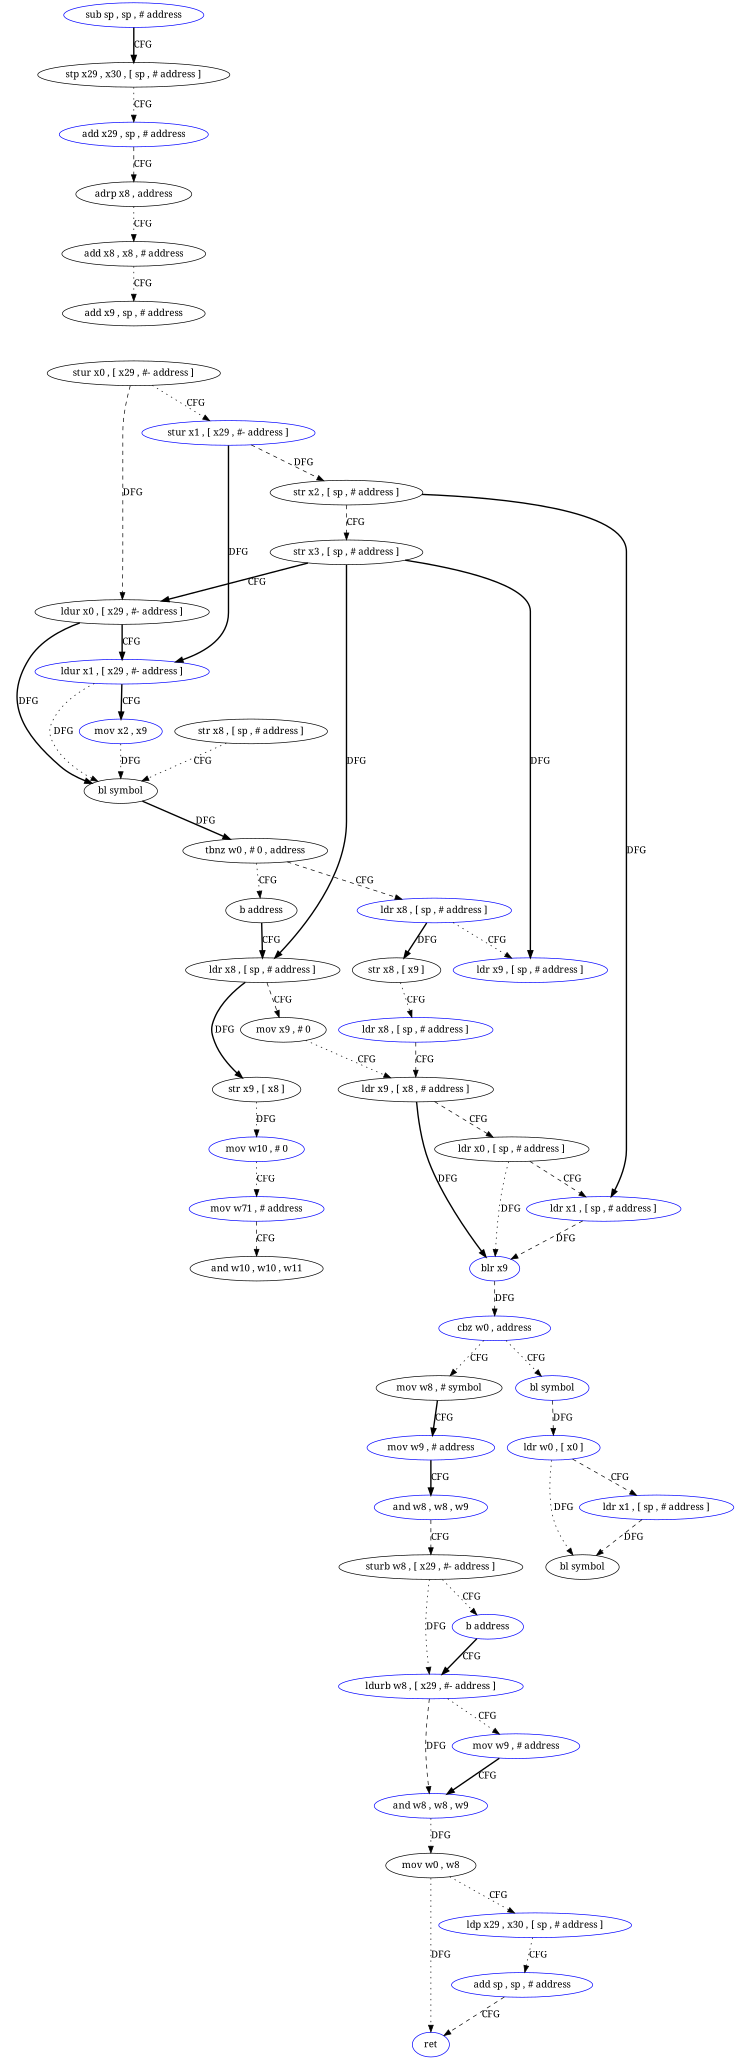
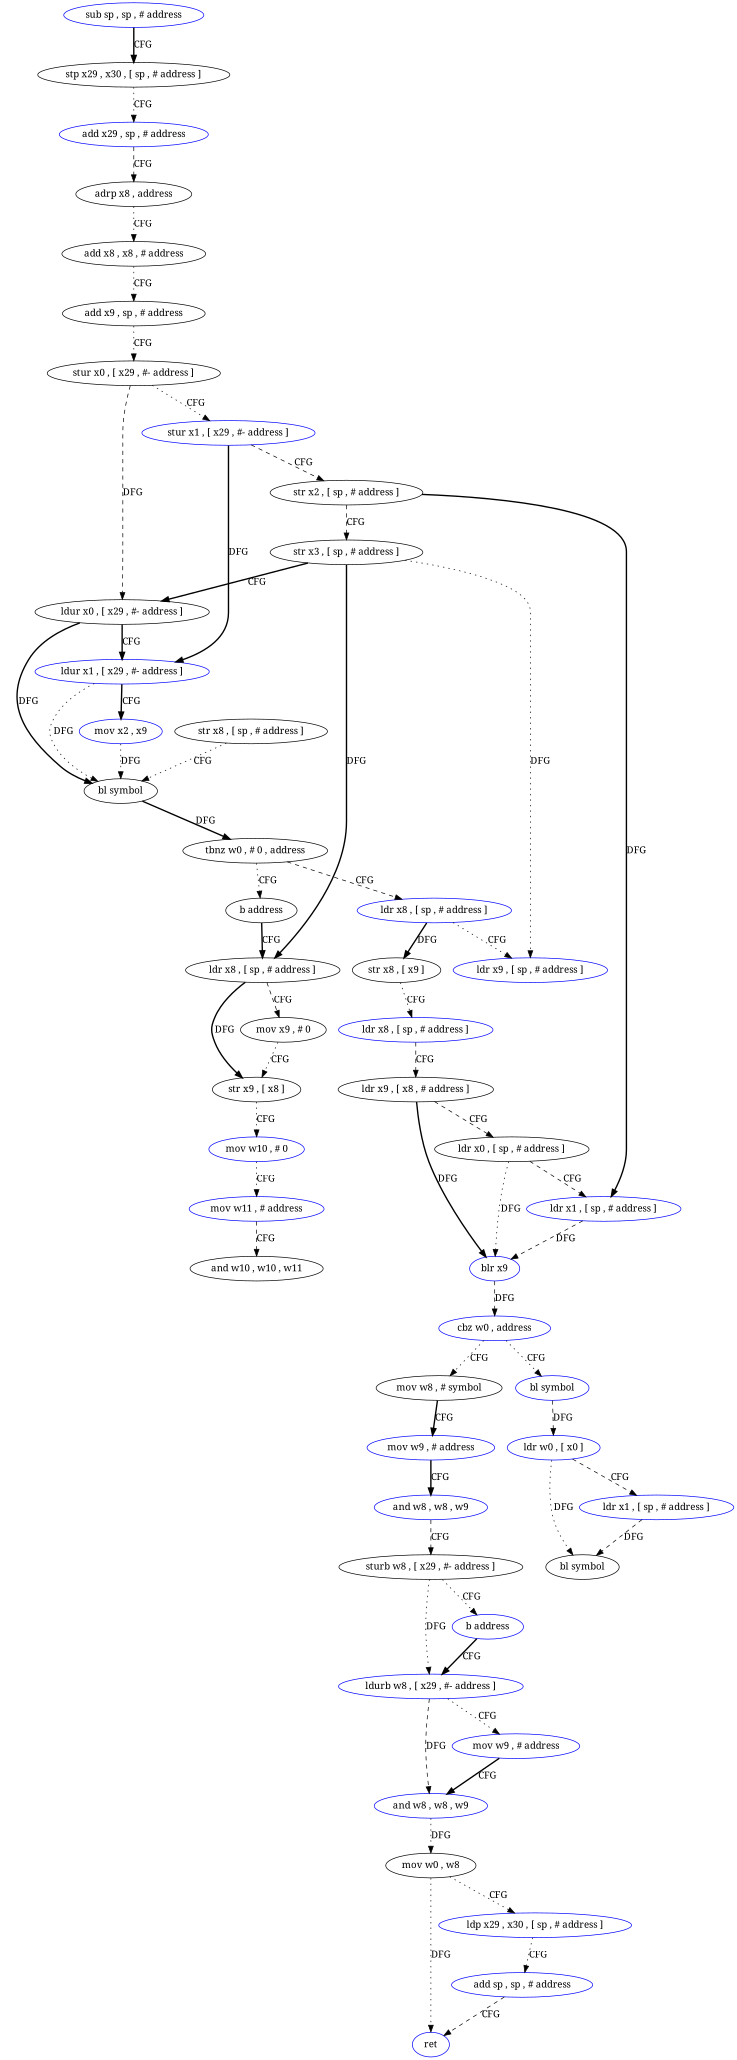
  digraph {
    fontname="Noto Serif"
    node [color=blue fontname="Noto Serif"]
    edge [fontname="Noto Serif" style=dotted]
    n1 [label="sub sp , sp , # address"]
    n2 [color=black label="stp x29 , x30 , [ sp , # address ]"]
    n3 [label="add x29 , sp , # address"]
    n4 [color=black label="adrp x8 , address"]
    n5 [color=black label="add x8 , x8 , # address"]
    n6 [color=black label="add x9 , sp , # address"]
    n7 [color=black label="stur x0 , [ x29 , #- address ]"]
    n8 [label="stur x1 , [ x29 , #- address ]"]
    n9 [color=black label="ldur x0 , [ x29 , #- address ]"]
    n10 [color=black label="str x2 , [ sp , # address ]"]
    n11 [label="ldur x1 , [ x29 , #- address ]"]
    n12 [color=black label="bl symbol"]
    n13 [color=black label="str x3 , [ sp , # address ]"]
    n14 [label="ldr x1 , [ sp , # address ]"]
    n15 [label="mov x2 , x9"]
    n16 [label="ldr x9 , [ sp , # address ]"]
    n17 [color=black label="ldr x8 , [ sp , # address ]"]
    n18 [label="blr x9"]
    n19 [color=black label="mov x9 , # 0"]
    n20 [color=black label="str x9 , [ x8 ]"]
    n21 [color=black label="tbnz w0 , # 0 , address"]
    n22 [color=black label="str x8 , [ sp , # address ]"]
    n23 [label="ldr x8 , [ sp , # address ]"]
    n24 [color=black label="b address"]
    n25 [color=black label="str x8 , [ x9 ]"]
    n26 [label="ldr x8 , [ sp , # address ]"]
    n27 [color=black label="ldr x9 , [ x8 , # address ]"]
    n28 [color=black label="ldr x0 , [ sp , # address ]"]
    n29 [label="cbz w0 , address"]
    n30 [color=black label="mov w8 , # symbol"]
    n31 [label="bl symbol"]
    n32 [label="mov w9 , # address"]
    n33 [label="ldr w0 , [ x0 ]"]
    n34 [label="and w8 , w8 , w9"]
    n35 [label="ldr x1 , [ sp , # address ]"]
    n36 [color=black label="bl symbol"]
    n37 [label="mov w10 , # 0"]
    n38 [color=black label="sturb w8 , [ x29 , #- address ]"]
    n39 [label="b address"]
    n40 [label="ldurb w8 , [ x29 , #- address ]"]
    n41 [label="mov w9 , # address"]
    n42 [label="and w8 , w8 , w9"]
    n43 [color=black label="mov w0 , w8"]
-   n44 [label="mov w71 , # address"]
+   n44 [label="mov w11 , # address"]
    n45 [color=black label="and w10 , w10 , w11"]
    n46 [label="ldp x29 , x30 , [ sp , # address ]"]
    n47 [label=ret]
    n48 [label="add sp , sp , # address"]
    n1 -> n2 [label=CFG style=bold]
    n2 -> n3 [label=CFG]
    n3 -> n4 [label=CFG style=dashed]
    n4 -> n5 [label=CFG]
    n5 -> n6 [label=CFG]
+   n6 -> n7 [label=CFG]
    n7 -> n8 [label=CFG]
    n7 -> n9 [label=DFG style=dashed]
-   n8 -> n10 [label=DFG style=dashed]
+   n8 -> n10 [label=CFG style=dashed]
    n8 -> n11 [label=DFG style=bold]
    n9 -> n11 [label=CFG style=bold]
    n9 -> n12 [label=DFG style=bold]
    n10 -> n13 [label=CFG style=dashed]
    n10 -> n14 [label=DFG style=bold]
    n11 -> n12 [label=DFG]
    n11 -> n15 [label=CFG style=bold]
    n12 -> n21 [label=DFG style=bold]
    n13 -> n9 [label=CFG style=bold]
-   n13 -> n16 [label=DFG style=bold]
+   n13 -> n16 [label=DFG]
    n13 -> n17 [label=DFG style=bold]
    n14 -> n18 [label=DFG style=dashed]
    n15 -> n12 [label=DFG]
    n17 -> n19 [label=CFG style=dashed]
    n17 -> n20 [label=DFG style=bold]
    n18 -> n29 [label=DFG style=dashed]
-   n19 -> n27 [label=CFG]
-   n20 -> n37 [label=DFG]
+   n19 -> n20 [label=CFG]
+   n20 -> n37 [label=CFG]
    n21 -> n23 [label=CFG style=dashed]
    n21 -> n24 [label=CFG]
    n22 -> n12 [label=CFG]
    n23 -> n16 [label=CFG]
    n23 -> n25 [label=DFG style=bold]
    n24 -> n17 [label=CFG style=bold]
    n25 -> n26 [label=CFG]
    n26 -> n27 [label=CFG style=dashed]
    n27 -> n18 [label=DFG style=bold]
    n27 -> n28 [label=CFG style=dashed]
    n28 -> n14 [label=CFG style=dashed]
    n28 -> n18 [label=DFG]
    n29 -> n30 [label=CFG]
    n29 -> n31 [label=CFG]
    n30 -> n32 [label=CFG style=bold]
    n31 -> n33 [label=DFG style=dashed]
    n32 -> n34 [label=CFG style=bold]
    n33 -> n35 [label=CFG style=dashed]
    n33 -> n36 [label=DFG]
    n34 -> n38 [label=CFG style=dashed]
    n35 -> n36 [label=DFG style=dashed]
    n37 -> n44 [label=CFG]
    n38 -> n39 [label=CFG]
    n38 -> n40 [label=DFG]
    n39 -> n40 [label=CFG style=bold]
    n40 -> n41 [label=CFG]
    n40 -> n42 [label=DFG style=dashed]
    n41 -> n42 [label=CFG style=bold]
    n42 -> n43 [label=DFG]
    n43 -> n46 [label=CFG]
    n43 -> n47 [label=DFG]
    n44 -> n45 [label=CFG style=dashed]
    n46 -> n48 [label=CFG]
    n48 -> n47 [label=CFG style=dashed]
  }
